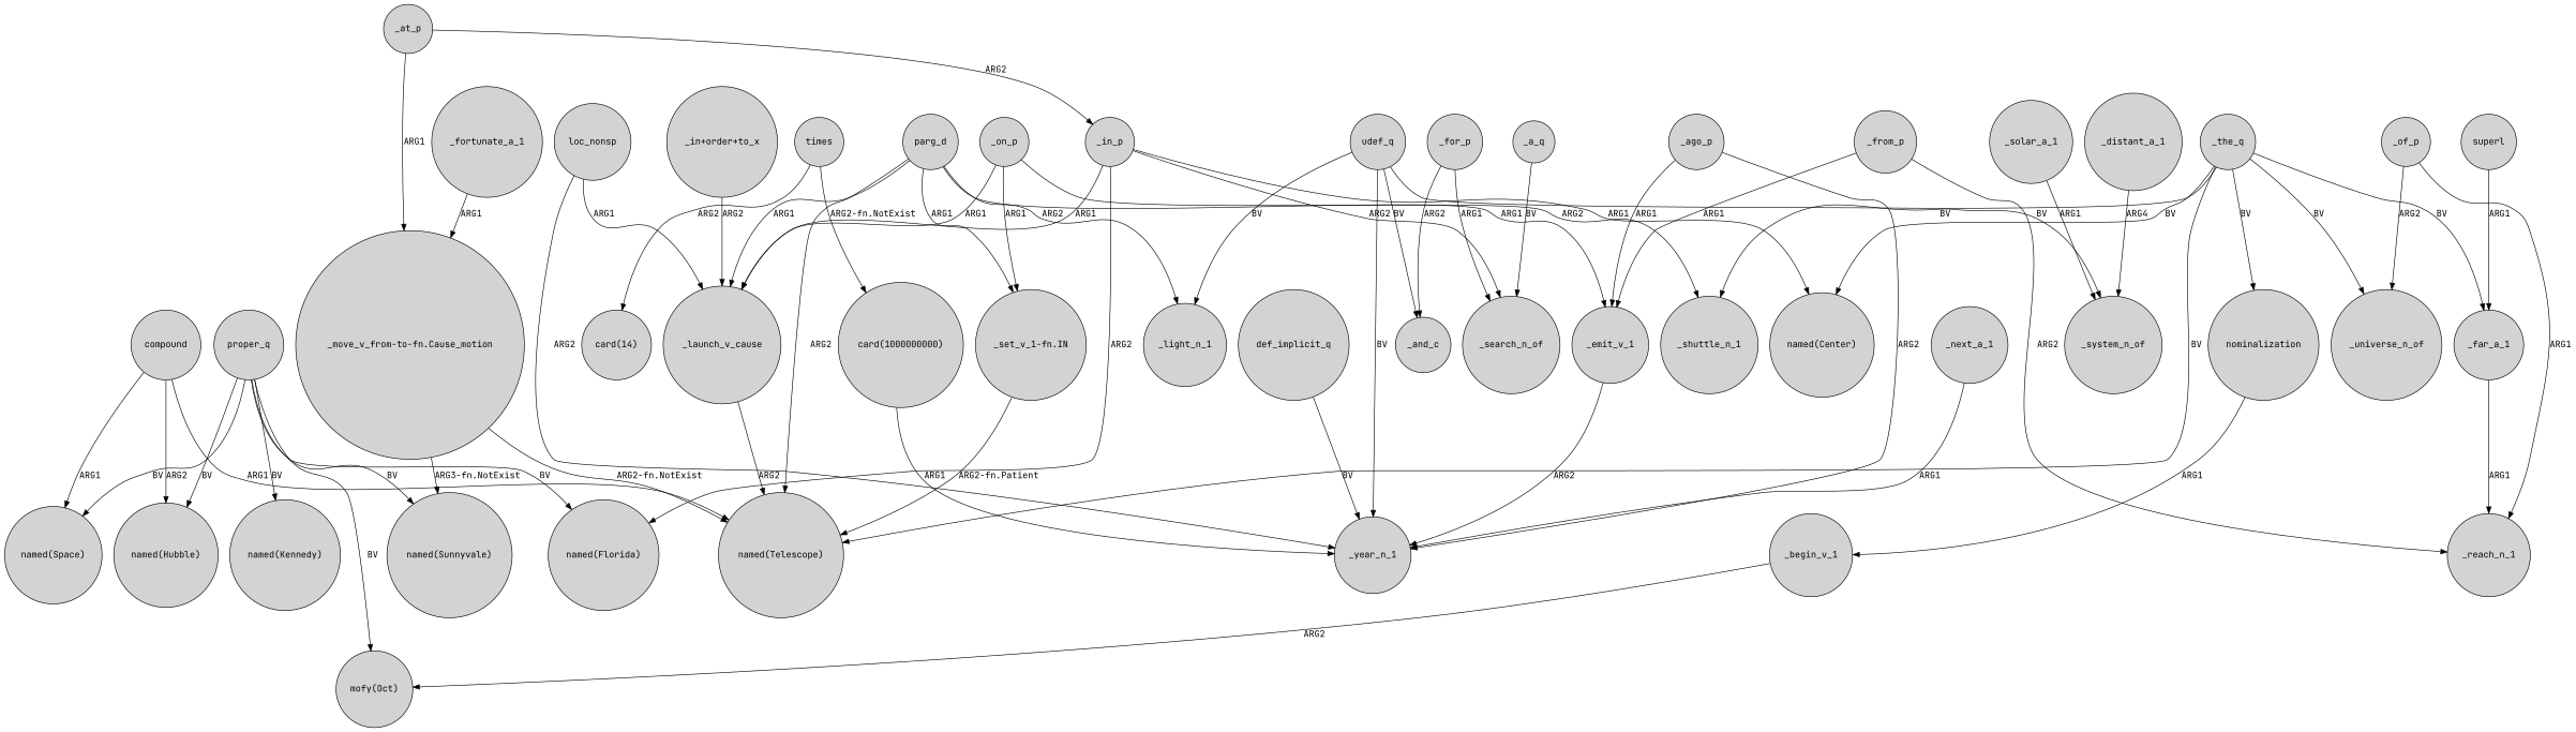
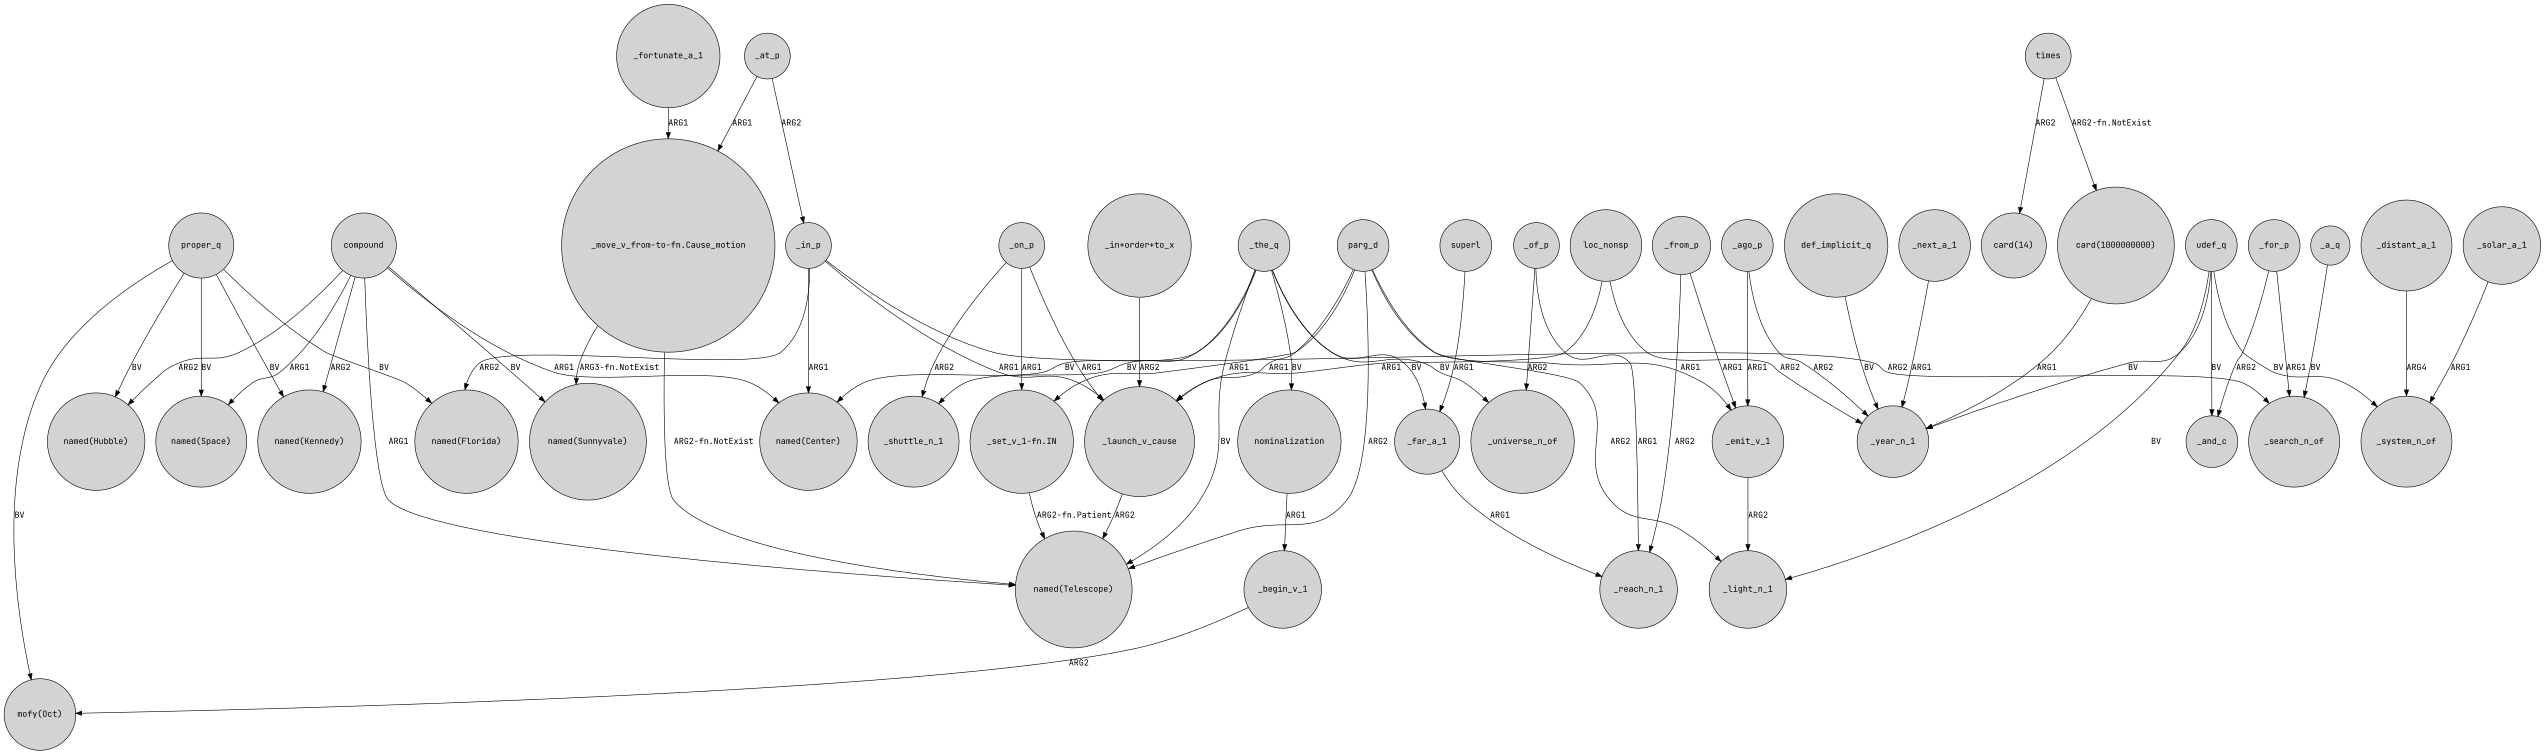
  digraph {
    fontname="JetBrains Mono"
    node [fontname="JetBrains Mono" shape=circle style=filled]
    edge [fontname="JetBrains Mono"]
    compound
    "named(Space)"
    "named(Telescope)"
    "named(Center)"
    "named(Kennedy)"
    "named(Hubble)"
    _fortunate_a_1
    "_move_v_from-to-fn.Cause_motion"
    "named(Sunnyvale)"
    _emit_v_1
    _light_n_1
    _from_p
    _reach_n_1
    _the_q
    nominalization
    _shuttle_n_1
    _universe_n_of
    _far_a_1
    _begin_v_1
    times
    "card(14)"
    "card(1000000000)"
    _year_n_1
    parg_d
    _launch_v_cause
    "_set_v_1-fn.IN"
    def_implicit_q
    "mofy(Oct)"
    proper_q
    "named(Florida)"
    _in_p
    _search_n_of
    _on_p
    _for_p
    _and_c
    udef_q
    _system_n_of
    _solar_a_1
    _of_p
    _distant_a_1
    _ago_p
    superl
    loc_nonsp
    _next_a_1
    _a_q
    _at_p
    "_in+order+to_x"
    compound -> "named(Space)" [label=ARG1]
    compound -> "named(Telescope)" [label=ARG1]
+   compound -> "named(Center)" [label=ARG1]
+   compound -> "named(Kennedy)" [label=ARG2]
    compound -> "named(Hubble)" [label=ARG2]
    _fortunate_a_1 -> "_move_v_from-to-fn.Cause_motion" [label=ARG1]
    "_move_v_from-to-fn.Cause_motion" -> "named(Telescope)" [label="ARG2-fn.NotExist"]
    "_move_v_from-to-fn.Cause_motion" -> "named(Sunnyvale)" [label="ARG3-fn.NotExist"]
-   _emit_v_1 -> _year_n_1 [label=ARG2]
+   _emit_v_1 -> _light_n_1 [label=ARG2]
    _from_p -> _emit_v_1 [label=ARG1]
    _from_p -> _reach_n_1 [label=ARG2]
    _the_q -> "named(Telescope)" [label=BV]
    _the_q -> "named(Center)" [label=BV]
    _the_q -> nominalization [label=BV]
    _the_q -> _shuttle_n_1 [label=BV]
    _the_q -> _universe_n_of [label=BV]
    _the_q -> _far_a_1 [label=BV]
    nominalization -> _begin_v_1 [label=ARG1]
    _far_a_1 -> _reach_n_1 [label=ARG1]
    _begin_v_1 -> "mofy(Oct)" [label=ARG2]
    times -> "card(14)" [label=ARG2]
    times -> "card(1000000000)" [label="ARG2-fn.NotExist"]
    "card(1000000000)" -> _year_n_1 [label=ARG1]
    parg_d -> "named(Telescope)" [label=ARG2]
    parg_d -> _emit_v_1 [label=ARG1]
    parg_d -> _light_n_1 [label=ARG2]
    parg_d -> _launch_v_cause [label=ARG1]
    parg_d -> "_set_v_1-fn.IN" [label=ARG1]
    _launch_v_cause -> "named(Telescope)" [label=ARG2]
    "_set_v_1-fn.IN" -> "named(Telescope)" [label="ARG2-fn.Patient"]
    def_implicit_q -> _year_n_1 [label=BV]
    proper_q -> "named(Space)" [label=BV]
    proper_q -> "named(Kennedy)" [label=BV]
    proper_q -> "named(Hubble)" [label=BV]
-   proper_q -> "named(Sunnyvale)" [label=BV]
+   compound -> "named(Sunnyvale)" [label=BV]
    proper_q -> "mofy(Oct)" [label=BV]
    proper_q -> "named(Florida)" [label=BV]
    _in_p -> "named(Center)" [label=ARG1]
    _in_p -> _launch_v_cause [label=ARG1]
    _in_p -> "named(Florida)" [label=ARG2]
    _in_p -> _search_n_of [label=ARG2]
    _on_p -> _shuttle_n_1 [label=ARG2]
    _on_p -> _launch_v_cause [label=ARG1]
    _on_p -> "_set_v_1-fn.IN" [label=ARG1]
    _for_p -> _search_n_of [label=ARG1]
    _for_p -> _and_c [label=ARG2]
    udef_q -> _light_n_1 [label=BV]
    udef_q -> _year_n_1 [label=BV]
    udef_q -> _and_c [label=BV]
    udef_q -> _system_n_of [label=BV]
    _solar_a_1 -> _system_n_of [label=ARG1]
    _of_p -> _reach_n_1 [label=ARG1]
    _of_p -> _universe_n_of [label=ARG2]
    _distant_a_1 -> _system_n_of [label=ARG4]
    _ago_p -> _emit_v_1 [label=ARG1]
    _ago_p -> _year_n_1 [label=ARG2]
    superl -> _far_a_1 [label=ARG1]
    loc_nonsp -> _year_n_1 [label=ARG2]
    loc_nonsp -> _launch_v_cause [label=ARG1]
    _next_a_1 -> _year_n_1 [label=ARG1]
    _a_q -> _search_n_of [label=BV]
    _at_p -> "_move_v_from-to-fn.Cause_motion" [label=ARG1]
    _at_p -> _in_p [label=ARG2]
    "_in+order+to_x" -> _launch_v_cause [label=ARG2]
  }
